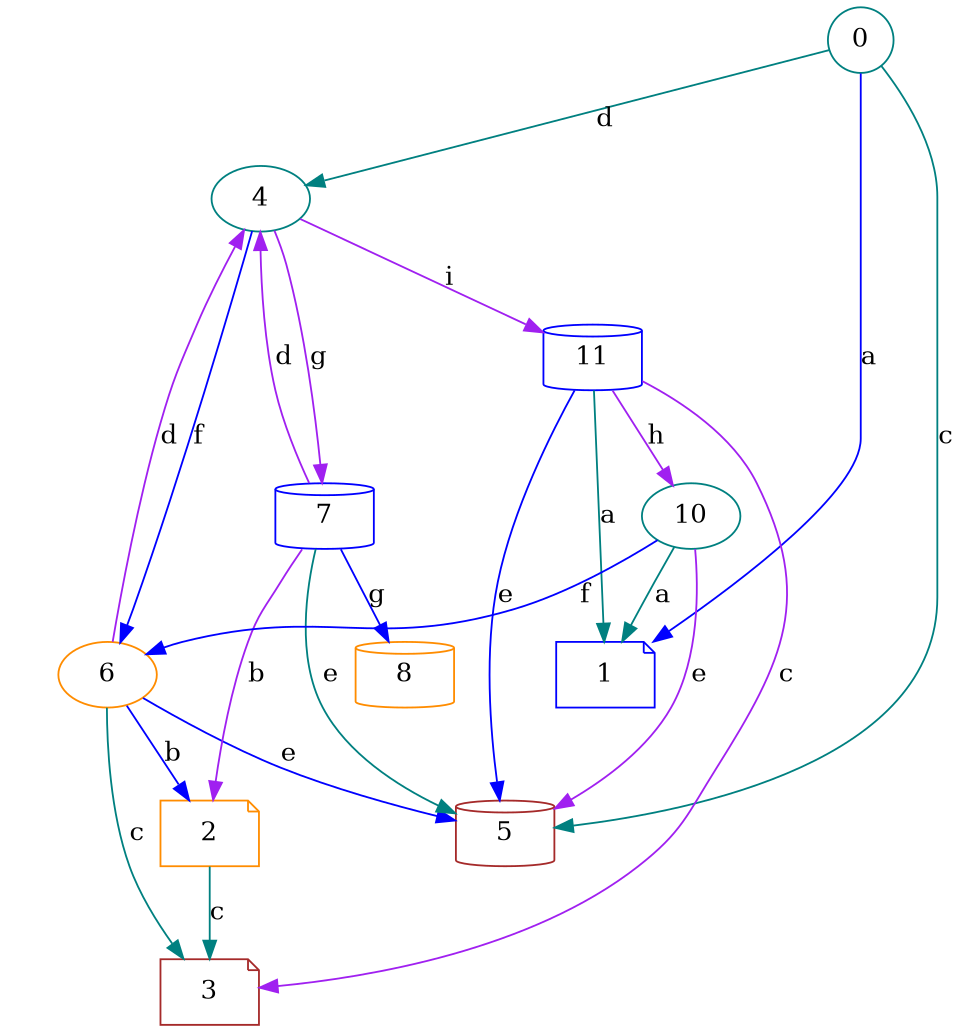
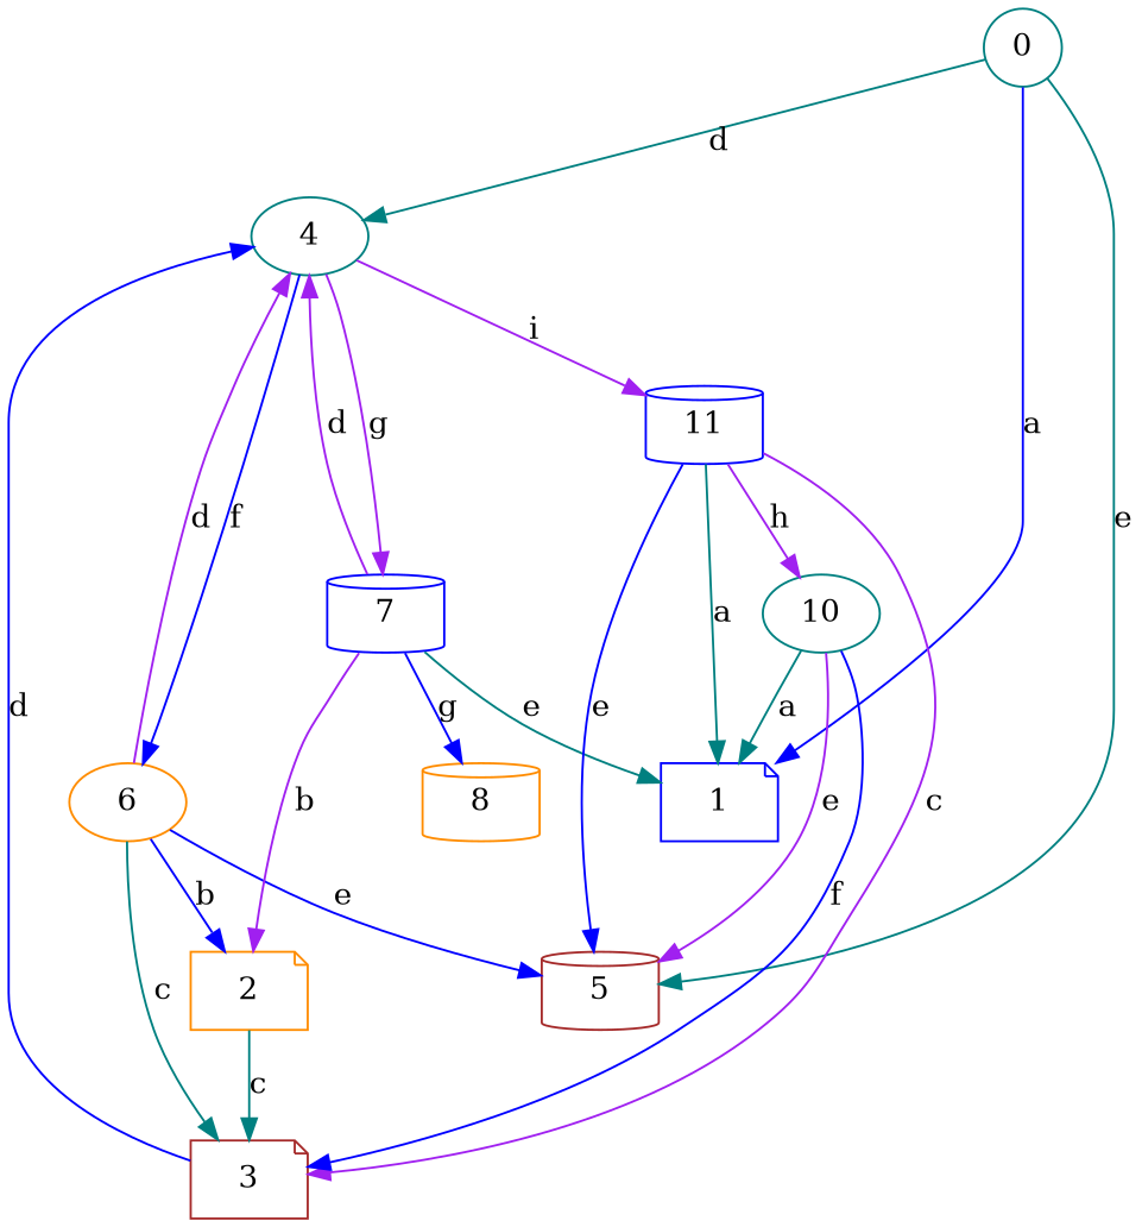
  strict digraph {
    node [color=teal shape=cylinder]
    edge [color=blue]
    0 [shape=circle]
    1 [color=blue shape=note]
    4 [shape=ellipse]
    5 [color=brown]
    6 [color=darkorange shape=ellipse]
    7 [color=blue]
    11 [color=blue]
    10 [shape=ellipse]
    2 [color=darkorange shape=note]
    3 [color=brown shape=note]
    8 [color=darkorange]
    0 -> 1 [label=a]
    0 -> 4 [color=teal label=d]
-   0 -> 5 [color=teal label=c]
+   0 -> 5 [color=teal label=e]
    4 -> 6 [label=f]
    4 -> 7 [color=purple label=g]
    4 -> 11 [color=purple label=i]
    6 -> 4 [color=purple label=d]
    6 -> 5 [label=e]
    6 -> 2 [label=b]
    6 -> 3 [color=teal label=c]
    7 -> 4 [color=purple label=d]
-   7 -> 5 [color=teal label=e]
+   7 -> 1 [color=teal label=e]
    7 -> 2 [color=purple label=b]
    7 -> 8 [label=g]
    11 -> 1 [color=teal label=a]
    11 -> 5 [label=e]
    11 -> 10 [color=purple label=h]
    11 -> 3 [color=purple label=c]
    10 -> 1 [color=teal label=a]
    10 -> 5 [color=purple label=e]
-   10 -> 6 [label=f]
+   10 -> 3 [label=f]
    2 -> 3 [color=teal label=c]
+   3 -> 4 [label=d]
  }
